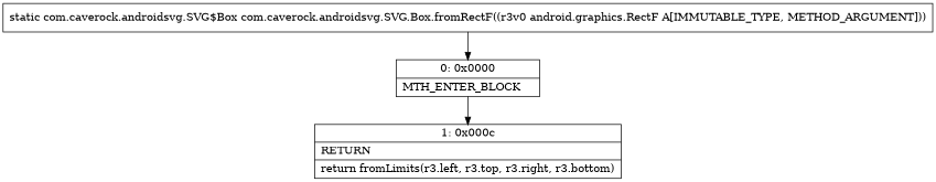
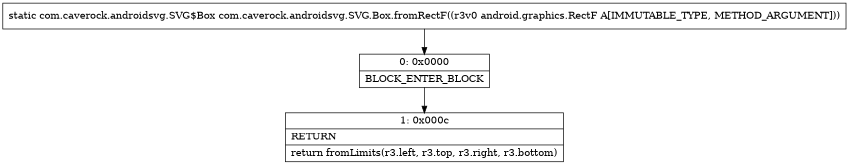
  digraph {
    node [shape=record]
-   n1 [label="{0\:\ 0x0000|MTH_ENTER_BLOCK\l}"]
+   n1 [label="{0\:\ 0x0000|BLOCK_ENTER_BLOCK\l}"]
    n2 [label="{1\:\ 0x000c|RETURN\l|return fromLimits(r3.left, r3.top, r3.right, r3.bottom)\l}"]
    n3 [label="{static com.caverock.androidsvg.SVG$Box com.caverock.androidsvg.SVG.Box.fromRectF((r3v0 android.graphics.RectF A[IMMUTABLE_TYPE, METHOD_ARGUMENT])) }"]
    n1 -> n2
    n3 -> n1
  }
